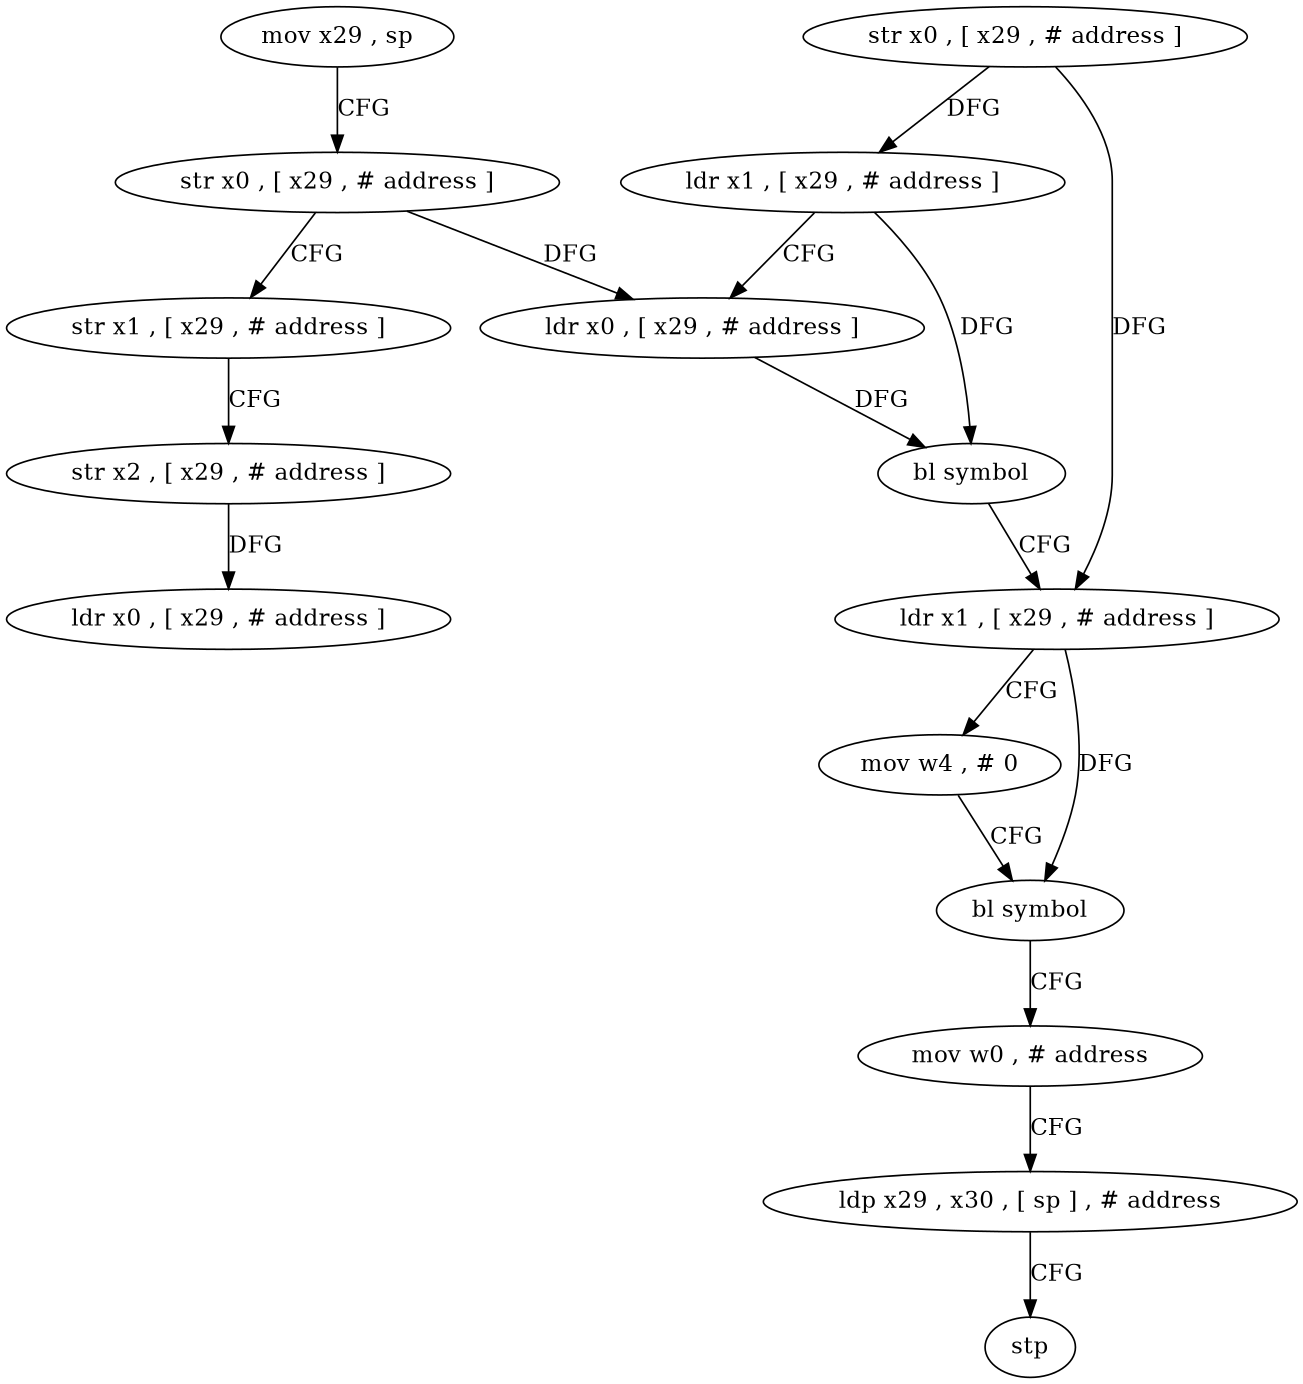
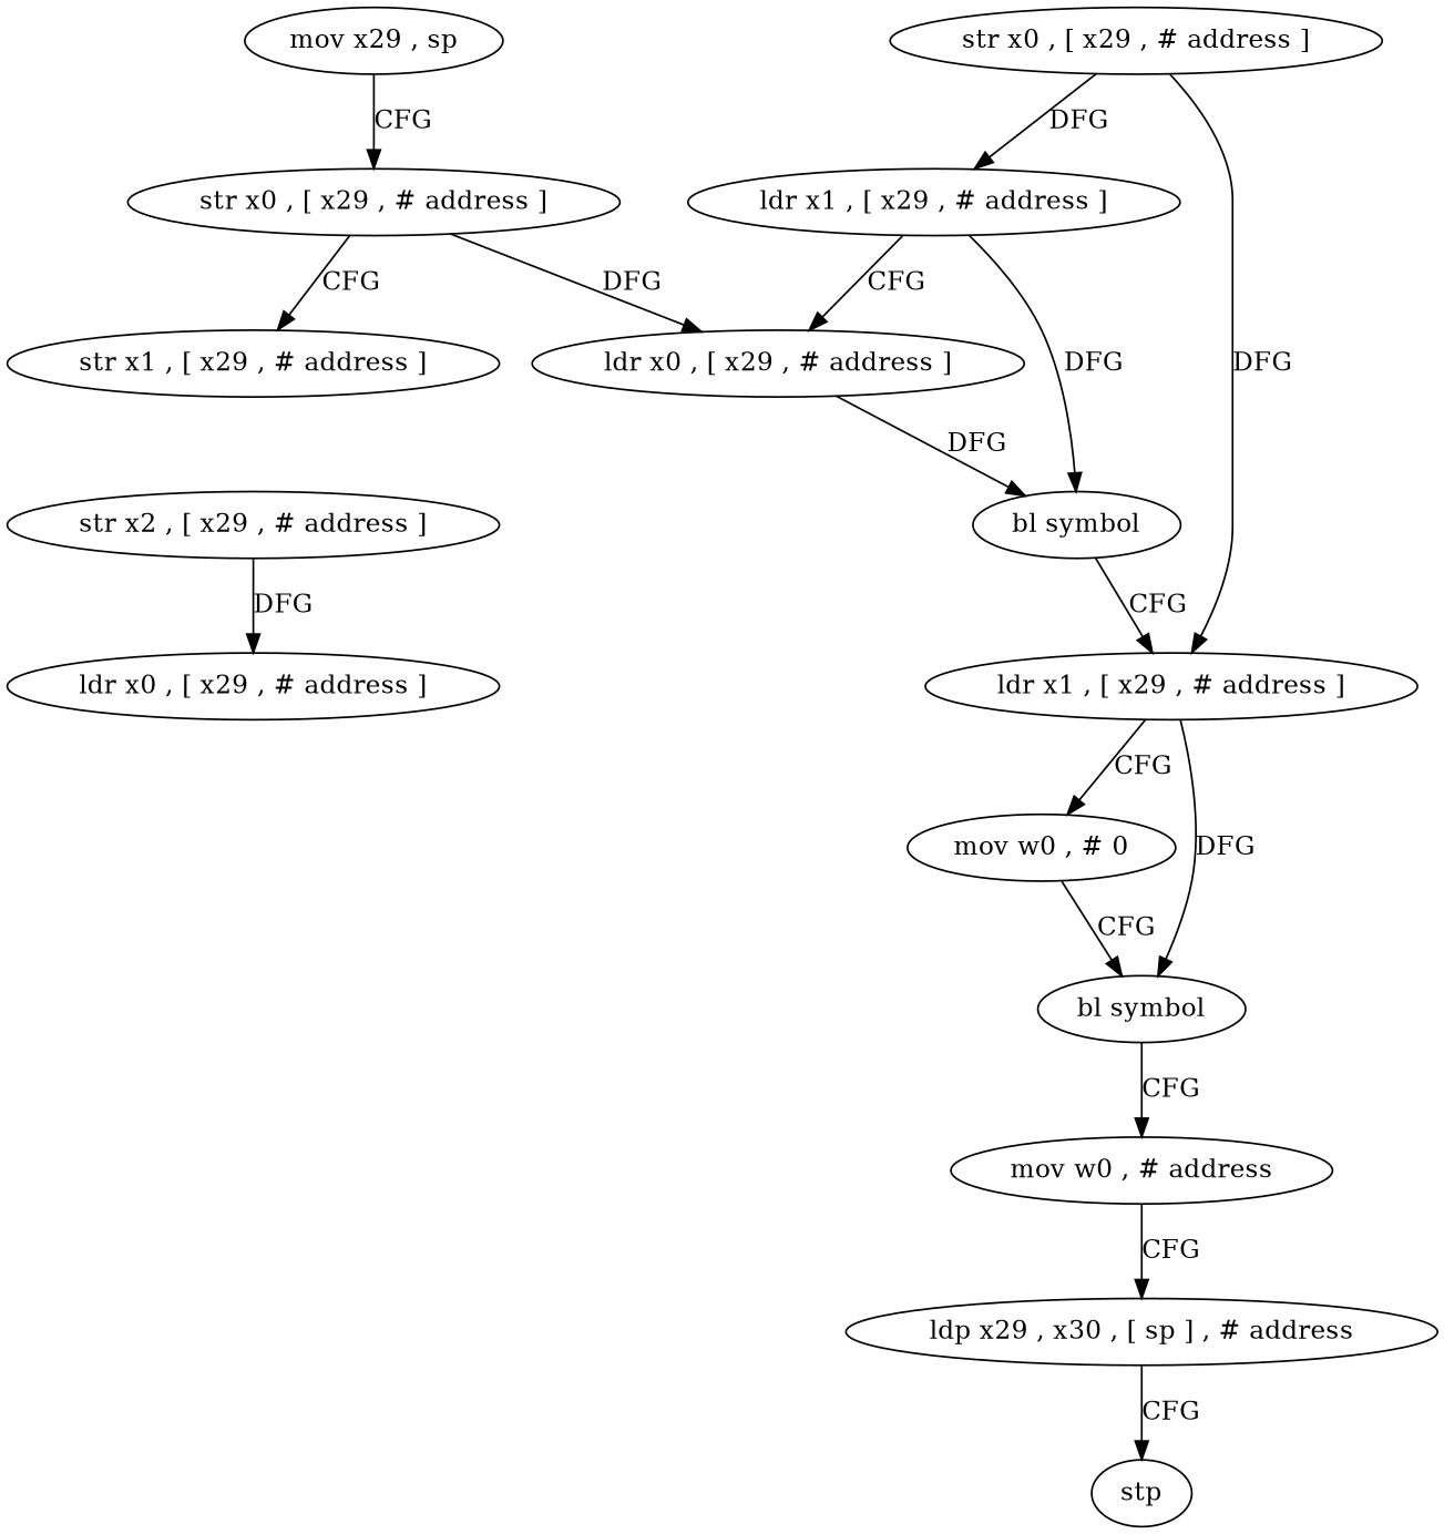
  digraph {
    n1 [label="mov x29 , sp"]
    n2 [label="str x0 , [ x29 , # address ]"]
    n3 [label="str x1 , [ x29 , # address ]"]
    n4 [label="ldr x0 , [ x29 , # address ]"]
    n5 [label="str x2 , [ x29 , # address ]"]
    n6 [label="bl symbol"]
    n7 [label="ldr x0 , [ x29 , # address ]"]
    n8 [label="str x0 , [ x29 , # address ]"]
    n9 [label="ldr x1 , [ x29 , # address ]"]
    n10 [label="ldr x1 , [ x29 , # address ]"]
-   n11 [label="mov w4 , # 0"]
+   n11 [label="mov w0 , # 0"]
    n12 [label="bl symbol"]
    n13 [label="mov w0 , # address"]
    n14 [label="ldp x29 , x30 , [ sp ] , # address"]
    n15 [label=stp]
    n1 -> n2 [label=CFG]
    n2 -> n3 [label=CFG]
    n2 -> n4 [label=DFG]
-   n3 -> n5 [label=CFG]
    n4 -> n6 [label=DFG]
    n5 -> n7 [label=DFG]
    n6 -> n10 [label=CFG]
    n8 -> n9 [label=DFG]
    n8 -> n10 [label=DFG]
    n9 -> n4 [label=CFG]
    n9 -> n6 [label=DFG]
    n10 -> n11 [label=CFG]
    n10 -> n12 [label=DFG]
    n11 -> n12 [label=CFG]
    n12 -> n13 [label=CFG]
    n13 -> n14 [label=CFG]
    n14 -> n15 [label=CFG]
  }
